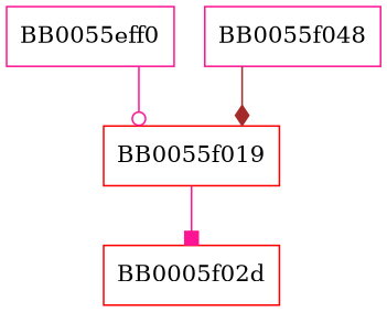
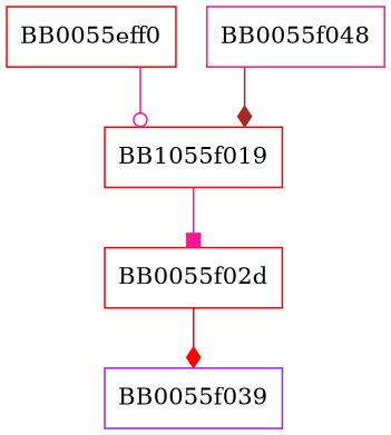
  digraph {
    splines=ortho
    node [color=red shape=box]
    edge [arrowhead=diamond color=deeppink]
-   BB0055f019
-   BB0055eff0 [color=deeppink]
-   BB0055f02d [label=BB0005f02d]
+   BB0055f019 [label=BB1055f019]
+   BB0055eff0
+   BB0055f039 [color=purple]
+   BB0055f02d
    BB0055f048 [color=deeppink]
    BB0055f019 -> BB0055f02d [arrowhead=box]
    BB0055eff0 -> BB0055f019 [arrowhead=odot]
+   BB0055f02d -> BB0055f039 [color=red]
    BB0055f048 -> BB0055f019 [color=brown]
  }
